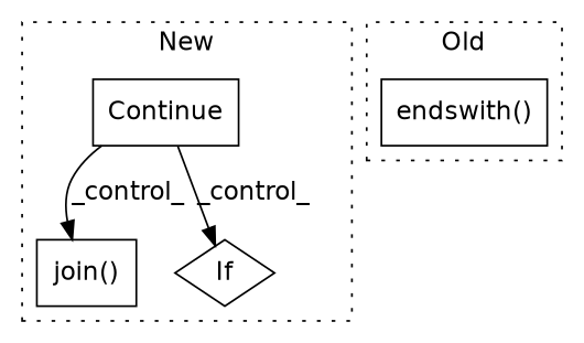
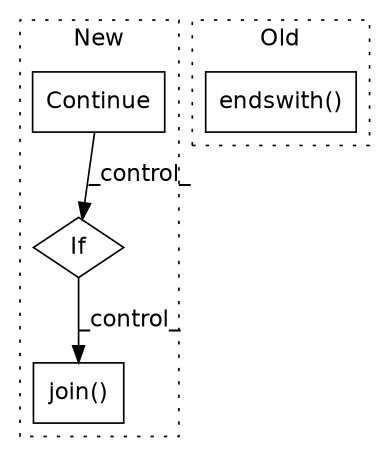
  digraph {
    fontname="DejaVu Sans"
    node [a=75 fontname="DejaVu Sans" shape=box]
    edge [fontname="DejaVu Sans"]
    n1 [l="9,1" label="join()" s="4160,4179"]
    n2 [a=96 l=3 label=If s=3565 shape=diamond]
    n3 [a=43 l=8 label=Continue s=3610]
    n4 [l="11,1" label="endswith()" s="3616,3632"]
    subgraph cluster_1 {
      label=New
      style=dotted
      n1
      n2
      n3
    }
    subgraph cluster_2 {
      label=Old
      style=dotted
      n4
    }
-   n3 -> n1 [label=_control_]
+   n2 -> n1 [label=_control_]
    n3 -> n2 [label=_control_]
  }
